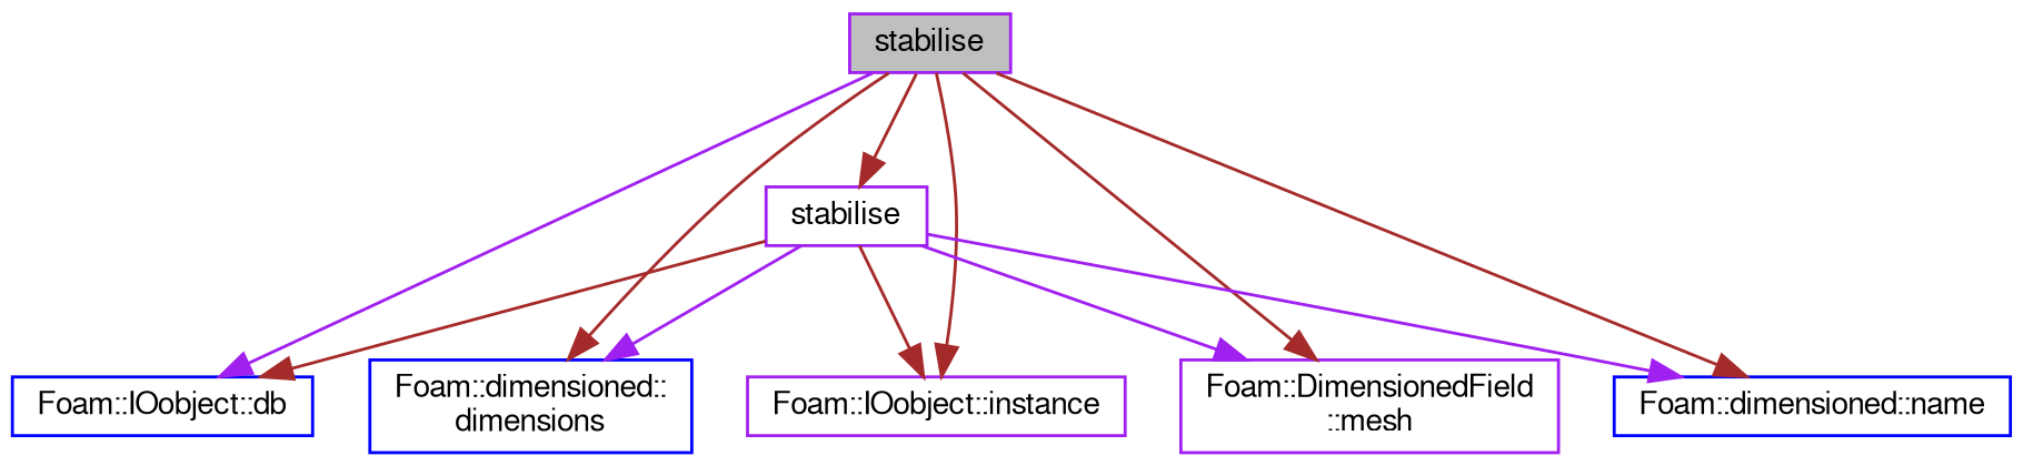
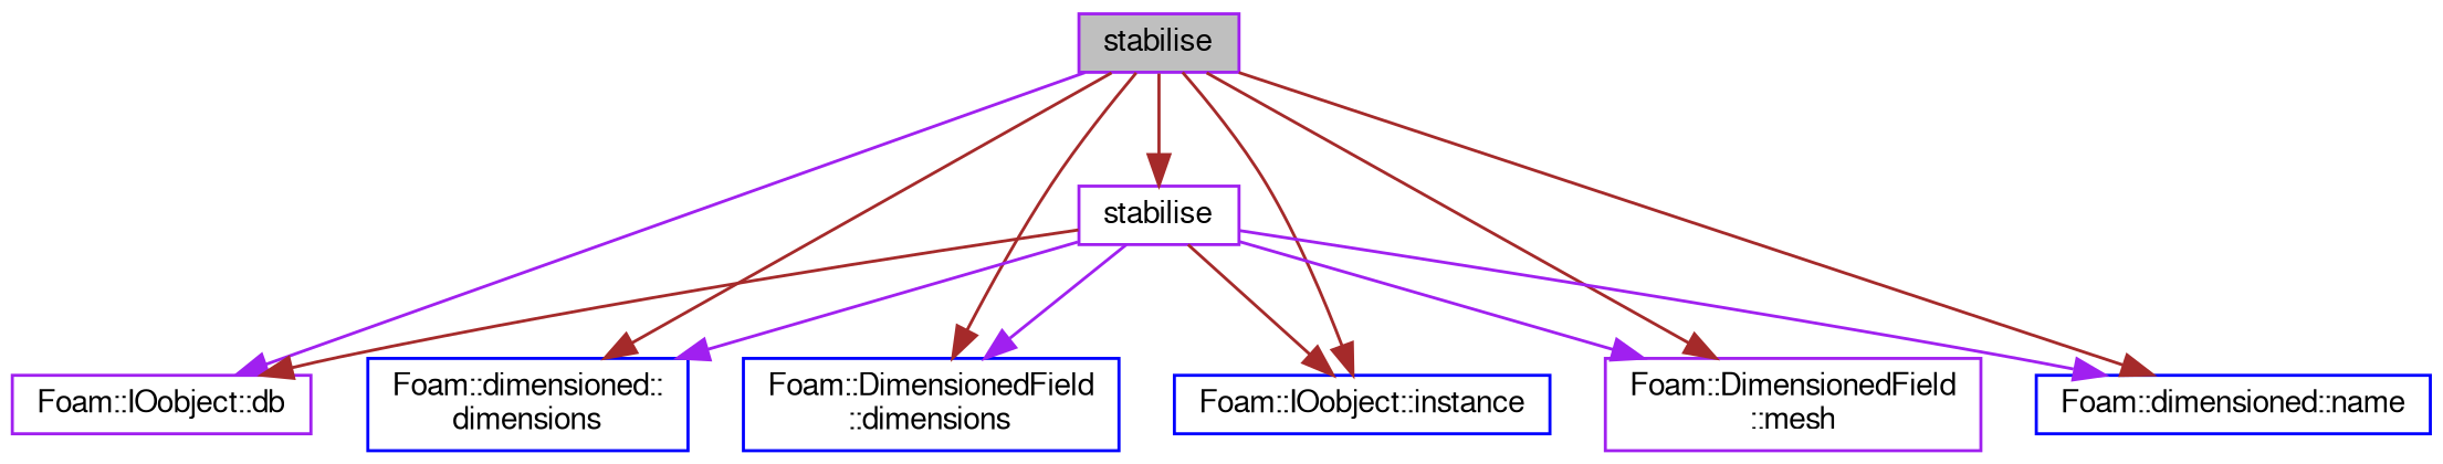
  digraph {
    rankdir=TB
    node [color=purple fontname=FreeSans fontsize=10 shape=record]
    edge [color=brown fontname=FreeSans fontsize=10 labelfontname=FreeSans labelfontsize=10 style=solid]
    n1 [fillcolor=grey75 fontcolor=black height=0.2 label=stabilise style=filled width=0.4]
-   n2 [color=blue height=0.2 label="Foam::IOobject::db" width=0.4]
+   n2 [height=0.2 label="Foam::IOobject::db" width=0.4]
    n3 [color=blue height=0.2 label="Foam::dimensioned::\ldimensions" width=0.4]
-   n5 [height=0.2 label="Foam::IOobject::instance" width=0.4]
+   n4 [color=blue height=0.2 label="Foam::DimensionedField\l::dimensions" width=0.4]
+   n5 [color=blue height=0.2 label="Foam::IOobject::instance" width=0.4]
    n6 [height=0.2 label="Foam::DimensionedField\l::mesh" width=0.4]
    n7 [color=blue height=0.2 label="Foam::dimensioned::name" width=0.4]
    n8 [height=0.2 label=stabilise width=0.4]
    n1 -> n2 [color=purple]
    n1 -> n3
+   n1 -> n4
    n1 -> n5
    n1 -> n6
    n1 -> n7
    n1 -> n8
    n8 -> n2
    n8 -> n3 [color=purple]
+   n8 -> n4 [color=purple]
    n8 -> n5
    n8 -> n6 [color=purple]
    n8 -> n7 [color=purple]
  }
